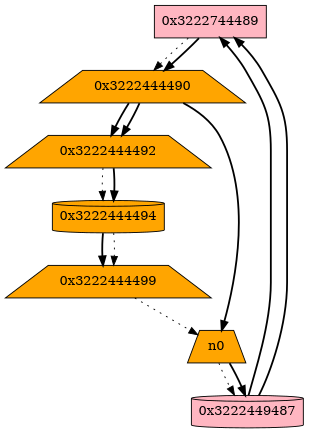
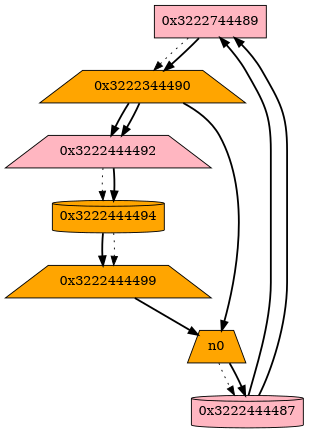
  digraph {
    node [fillcolor=orange shape=trapezium style=filled]
    edge [style=bold]
    n1 [fillcolor=lightpink label="0x3222744489" shape=box]
-   n3 [label="0x3222444490"]
-   n4 [label="0x3222444492"]
+   n3 [label="0x3222344490"]
+   n4 [fillcolor=lightpink label="0x3222444492"]
    n0
-   n2 [fillcolor=lightpink label="0x3222449487" shape=cylinder]
+   n2 [fillcolor=lightpink label="0x3222444487" shape=cylinder]
    n5 [label="0x3222444494" shape=cylinder]
    n6 [label="0x3222444499"]
    n1 -> n3 [style=dotted]
    n1 -> n3
    n3 -> n4
    n3 -> n4
    n3 -> n0
    n4 -> n5 [style=dotted]
    n4 -> n5
    n0 -> n2 [style=dotted]
    n0 -> n2
    n2 -> n1
    n2 -> n1
    n5 -> n6
    n5 -> n6 [style=dotted]
-   n6 -> n0 [style=dotted]
+   n6 -> n0
  }
